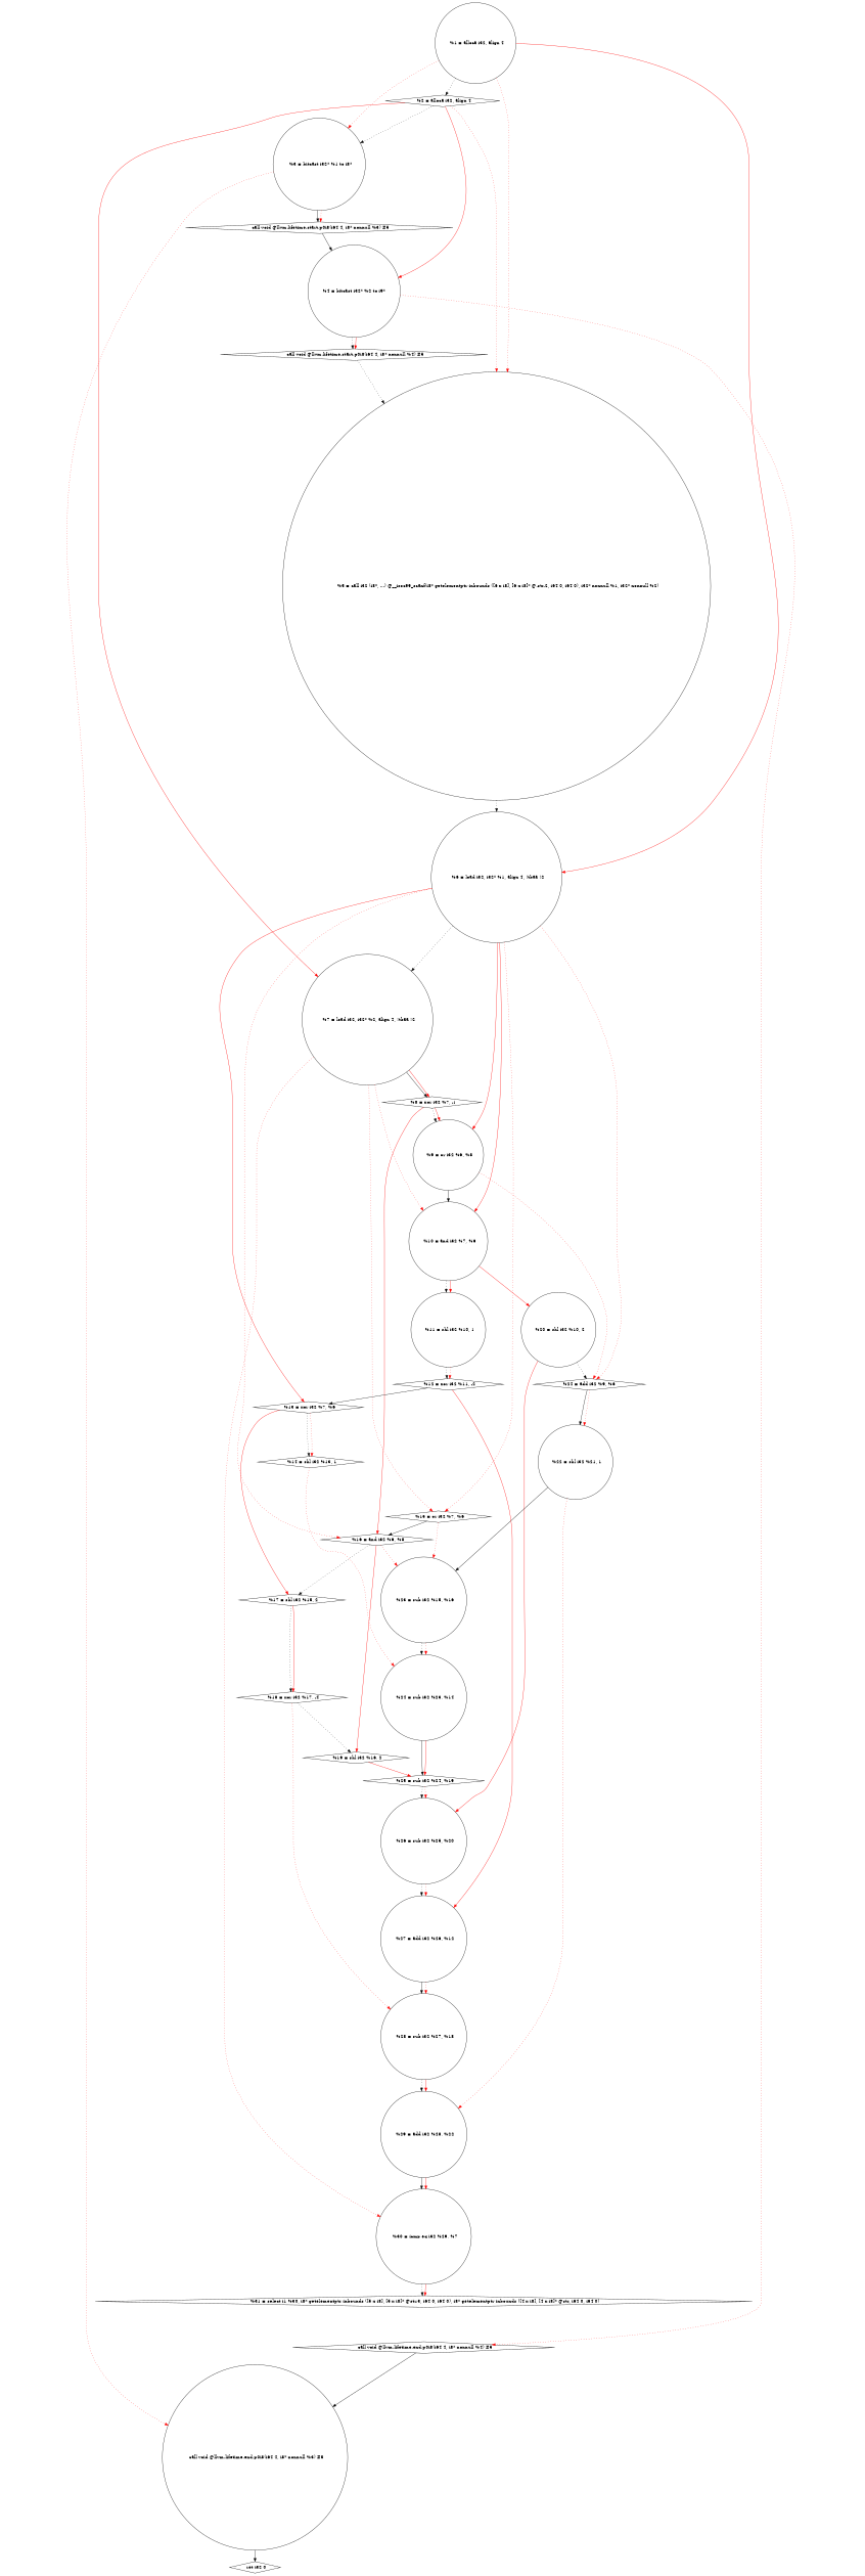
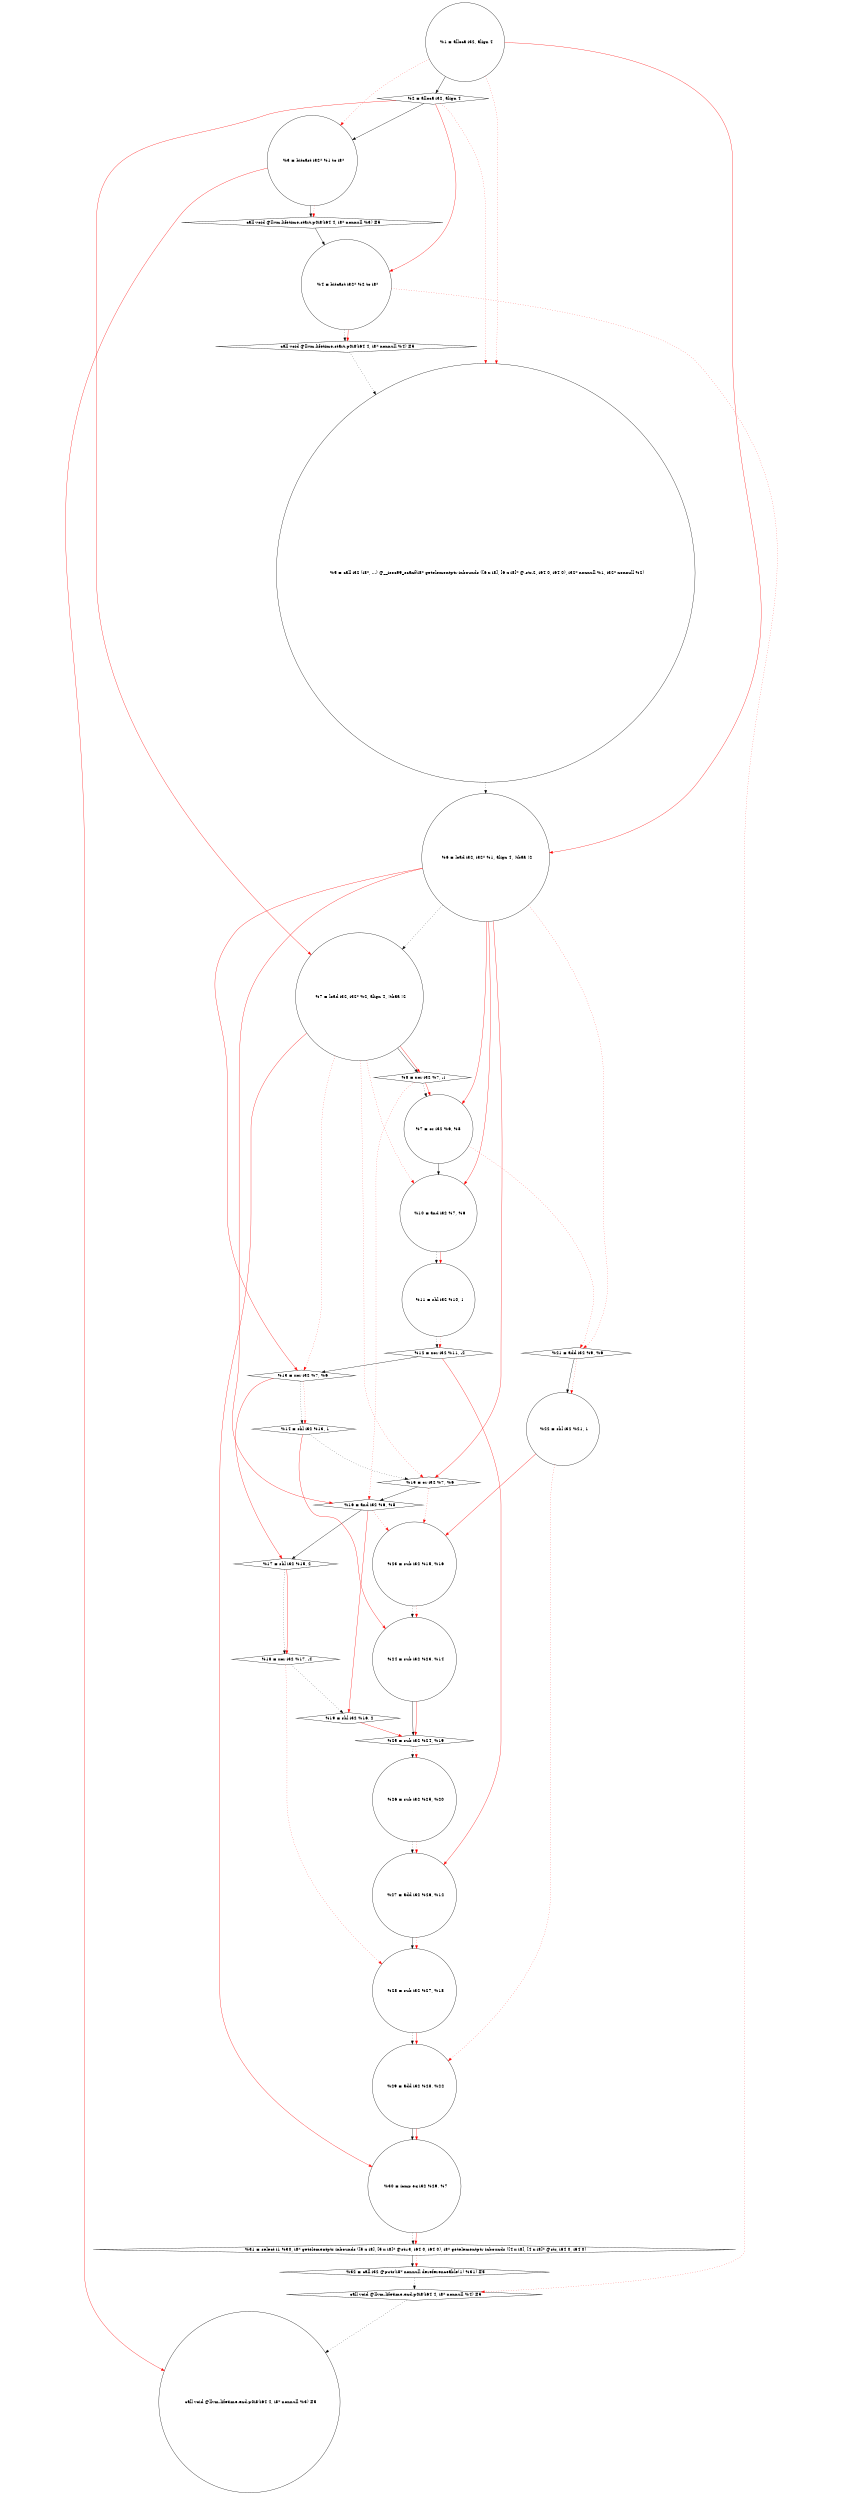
  digraph {
    node [shape=circle]
    edge [style=dotted color=red]
    n1 [label="  %1 = alloca i32, align 4"]
    n2 [label="  %2 = alloca i32, align 4" shape=diamond]
    n3 [label="  %3 = bitcast i32* %1 to i8*"]
    n4 [label="  %5 = call i32 (i8*, ...) @__isoc99_scanf(i8* getelementptr inbounds ([6 x i8], [6 x i8]* @.str.2, i64 0, i64 0), i32* nonnull %1, i32* nonnull %2)"]
    n5 [label="  %6 = load i32, i32* %1, align 4, !tbaa !2"]
-   n6 [label="%4 = bitcast i32* %2 to i9*"]
+   n6 [label="  %4 = bitcast i32* %2 to i8*"]
    n7 [label="  %7 = load i32, i32* %2, align 4, !tbaa !2"]
    n8 [label="  call void @llvm.lifetime.start.p0i8(i64 4, i8* nonnull %3) #5" shape=diamond]
    n9 [label="  call void @llvm.lifetime.end.p0i8(i64 4, i8* nonnull %3) #5"]
-   n10 [label="  %9 = or i32 %6, %8"]
+   n10 [label="%7 = or i32 %6, %8"]
    n11 [label="  %10 = and i32 %7, %6"]
    n12 [label="  %13 = xor i32 %7, %6" shape=diamond]
    n13 [label="  %15 = or i32 %7, %6" shape=diamond]
    n14 [label="  %16 = and i32 %6, %8" shape=diamond]
-   n15 [label="%24 = add i32 %9, %6" shape=diamond]
+   n15 [label="  %21 = add i32 %9, %6" shape=diamond]
    n16 [label="  call void @llvm.lifetime.start.p0i8(i64 4, i8* nonnull %4) #5" shape=diamond]
    n17 [label="  call void @llvm.lifetime.end.p0i8(i64 4, i8* nonnull %4) #5" shape=diamond]
    n18 [label="  %8 = xor i32 %7, -1" shape=diamond]
    n19 [label="  %30 = icmp eq i32 %29, %7"]
-   n20 [label="  ret i32 0" shape=diamond]
    n21 [label="  %11 = shl i32 %10, 1"]
-   n22 [label="  %20 = shl i32 %10, 2"]
    n23 [label="  %14 = shl i32 %13, 1" shape=diamond]
    n24 [label="  %17 = shl i32 %15, 2" shape=diamond]
    n25 [label="  %23 = sub i32 %15, %16"]
    n26 [label="  %19 = shl i32 %16, 2" shape=diamond]
    n27 [label="  %22 = shl i32 %21, 1"]
    n28 [label="  %31 = select i1 %30, i8* getelementptr inbounds ([5 x i8], [5 x i8]* @str.3, i64 0, i64 0), i8* getelementptr inbounds ([4 x i8], [4 x i8]* @str, i64 0, i64 0)" shape=diamond]
    n29 [label="  %12 = xor i32 %11, -2" shape=diamond]
    n30 [label="  %26 = sub i32 %25, %20"]
    n31 [label="  %27 = add i32 %26, %12"]
    n32 [label="  %28 = sub i32 %27, %18"]
    n33 [label="  %24 = sub i32 %23, %14"]
    n34 [label="  %25 = sub i32 %24, %19" shape=diamond]
    n35 [label="  %18 = xor i32 %17, -4" shape=diamond]
    n36 [label="  %29 = add i32 %28, %22"]
-   n1 -> n2 [color=""]
+   n37 [label="  %32 = call i32 @puts(i8* nonnull dereferenceable(1) %31) #5" shape=diamond]
+   n1 -> n2 [style=solid color=""]
    n1 -> n3
    n1 -> n4
    n1 -> n5 [style=solid]
-   n2 -> n3 [color=""]
+   n2 -> n3 [style=solid color=""]
    n2 -> n4
    n2 -> n6 [style=solid]
    n2 -> n7 [style=solid]
    n3 -> n8 [style=solid color=""]
    n3 -> n8
-   n3 -> n9
+   n3 -> n9 [style=solid]
    n4 -> n5 [color=""]
    n5 -> n7 [color=""]
    n5 -> n10 [style=solid]
    n5 -> n11 [style=solid]
    n5 -> n12 [style=solid]
-   n5 -> n13
-   n5 -> n14
+   n5 -> n13 [style=solid]
+   n5 -> n14 [style=solid]
    n5 -> n15
    n6 -> n16 [color=""]
    n6 -> n16 [style=solid]
    n6 -> n17
    n7 -> n11
+   n7 -> n12
    n7 -> n13
    n7 -> n18 [style=solid color=""]
    n7 -> n18 [style=solid]
-   n7 -> n19
+   n7 -> n19 [style=solid]
    n8 -> n6 [style=solid color=""]
-   n9 -> n20 [style=solid color=""]
    n10 -> n11 [style=solid color=""]
    n10 -> n15
    n11 -> n21 [color=""]
    n11 -> n21 [style=solid]
-   n11 -> n22 [style=solid]
    n12 -> n23 [color=""]
    n12 -> n23
    n12 -> n24 [style=solid]
    n13 -> n14 [style=solid color=""]
    n13 -> n25
-   n14 -> n24 [color=""]
+   n14 -> n24 [style=solid color=""]
    n14 -> n25
    n14 -> n26 [style=solid]
    n15 -> n27 [style=solid color=""]
    n15 -> n27
    n16 -> n4 [color=""]
-   n17 -> n9 [style=solid color=""]
+   n17 -> n9 [color=""]
    n18 -> n10 [color=""]
    n18 -> n10 [style=solid]
-   n18 -> n14 [style=solid]
+   n18 -> n14
    n19 -> n28 [color=""]
    n19 -> n28 [style=solid]
    n21 -> n29 [color=""]
    n21 -> n29
-   n22 -> n15 [color=""]
-   n22 -> n30 [style=solid]
-   n23 -> n33
+   n23 -> n13 [color=""]
+   n23 -> n33 [style=solid]
    n24 -> n35 [color=""]
    n24 -> n35 [style=solid]
    n25 -> n33 [color=""]
    n25 -> n33
    n26 -> n34 [style=solid]
-   n27 -> n25 [style=solid color=""]
+   n27 -> n25 [style=solid]
    n27 -> n36
+   n28 -> n37 [style=solid color=""]
+   n28 -> n37
    n29 -> n12 [style=solid color=""]
    n29 -> n31 [style=solid]
    n30 -> n31 [color=""]
    n30 -> n31
    n31 -> n32 [style=solid color=""]
    n31 -> n32
    n32 -> n36 [color=""]
    n32 -> n36 [style=solid]
    n33 -> n34 [style=solid color=""]
    n33 -> n34 [style=solid]
    n34 -> n30 [color=""]
    n34 -> n30
    n35 -> n26 [color=""]
    n35 -> n32
    n36 -> n19 [style=solid color=""]
    n36 -> n19 [style=solid]
+   n37 -> n17 [color=""]
  }
